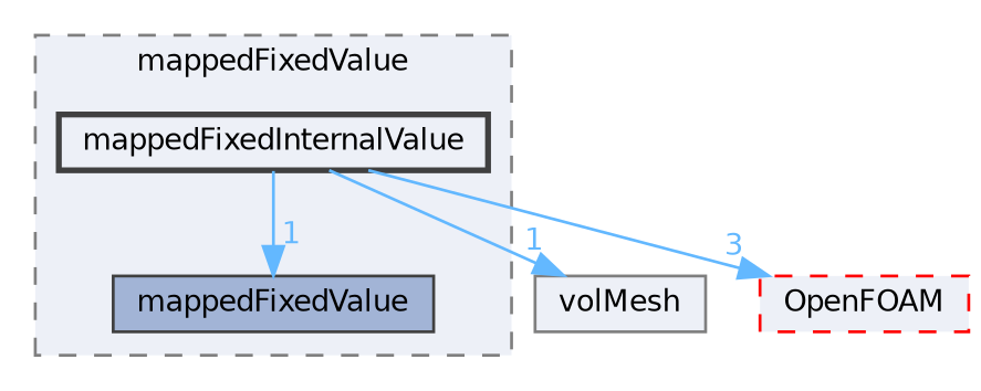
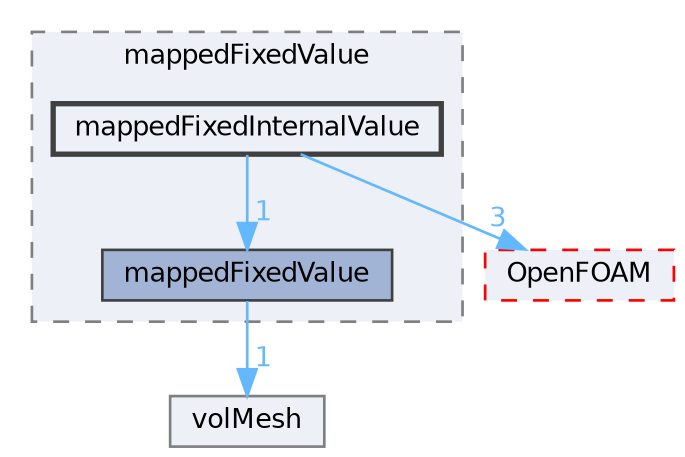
  digraph {
    compound=true
    node [color=grey25 fillcolor="#edf0f7" fontname=Helvetica fontsize=10 shape=box style=filled]
    edge [color=steelblue1 fontcolor=steelblue1 fontname=Helvetica fontsize=10 headlabel=1 labeldistance=1.5 labelfontname=Helvetica labelfontsize=10]
    n1 [fillcolor="#a2b4d6" height=0.2 label=mappedFixedValue width=0.4]
    n2 [height=0.2 label=mappedFixedInternalValue style="filled,bold" width=0.4]
    n3 [color=grey50 height=0.2 label=volMesh width=0.4]
    n4 [color=red height=0.2 label=OpenFOAM style="filled,dashed" width=0.4]
    subgraph cluster_1 {
      bgcolor="#edf0f7"
      fontname=Helvetica
      fontsize=10
      label=mappedFixedValue
      pencolor=grey50
      style="filled,dashed"
      n1
      n2
    }
    n2 -> n1
-   n2 -> n3
+   n1 -> n3
    n2 -> n4 [headlabel=3]
  }
